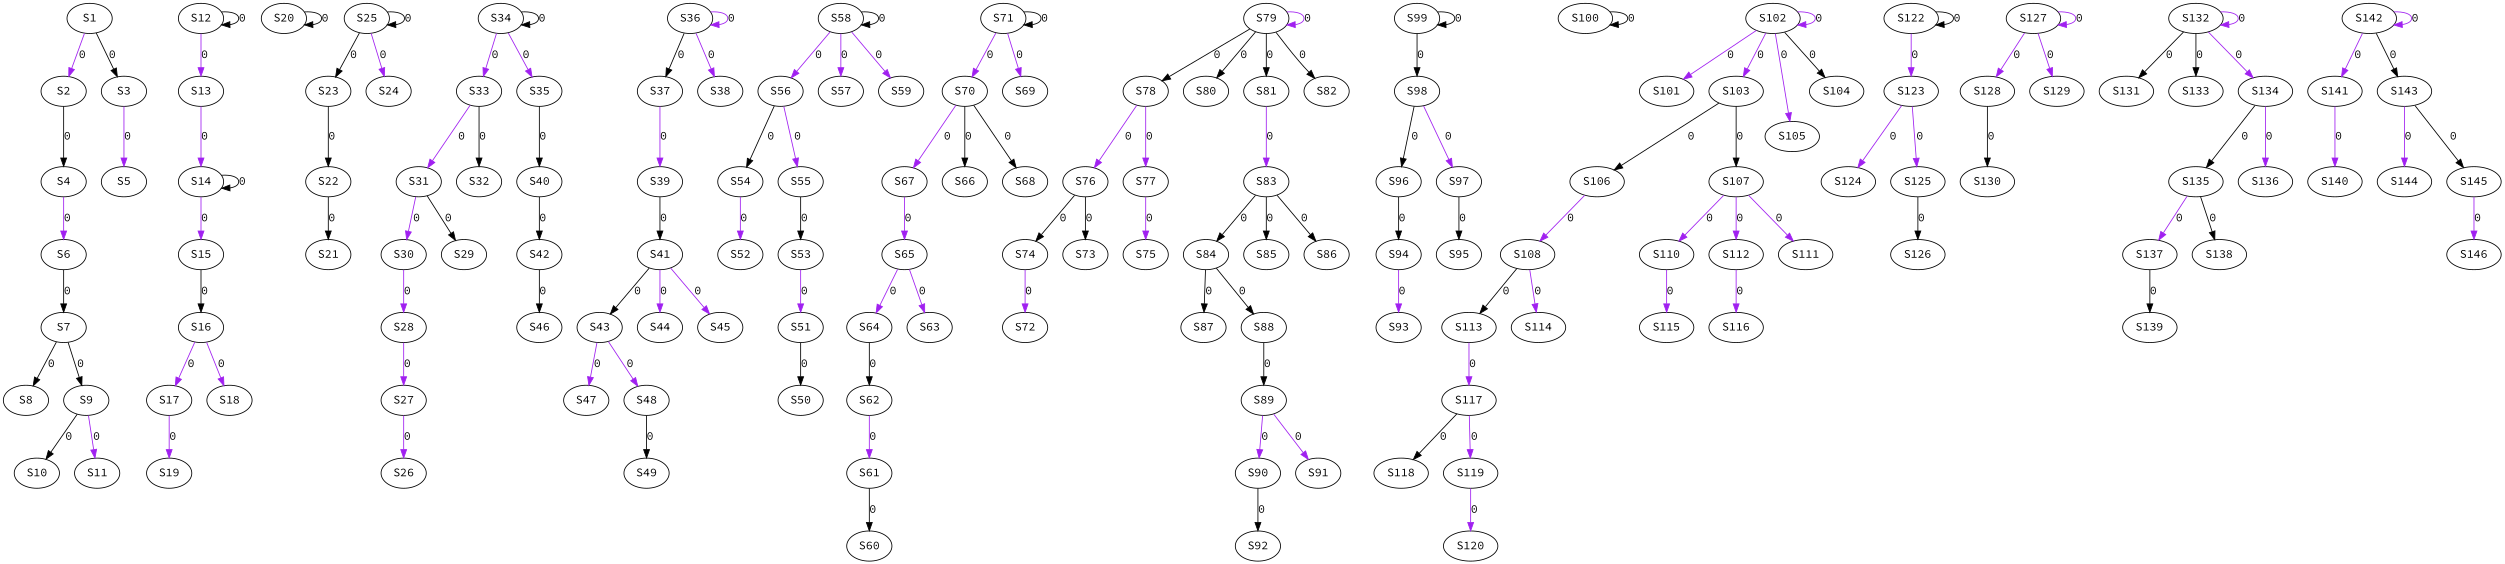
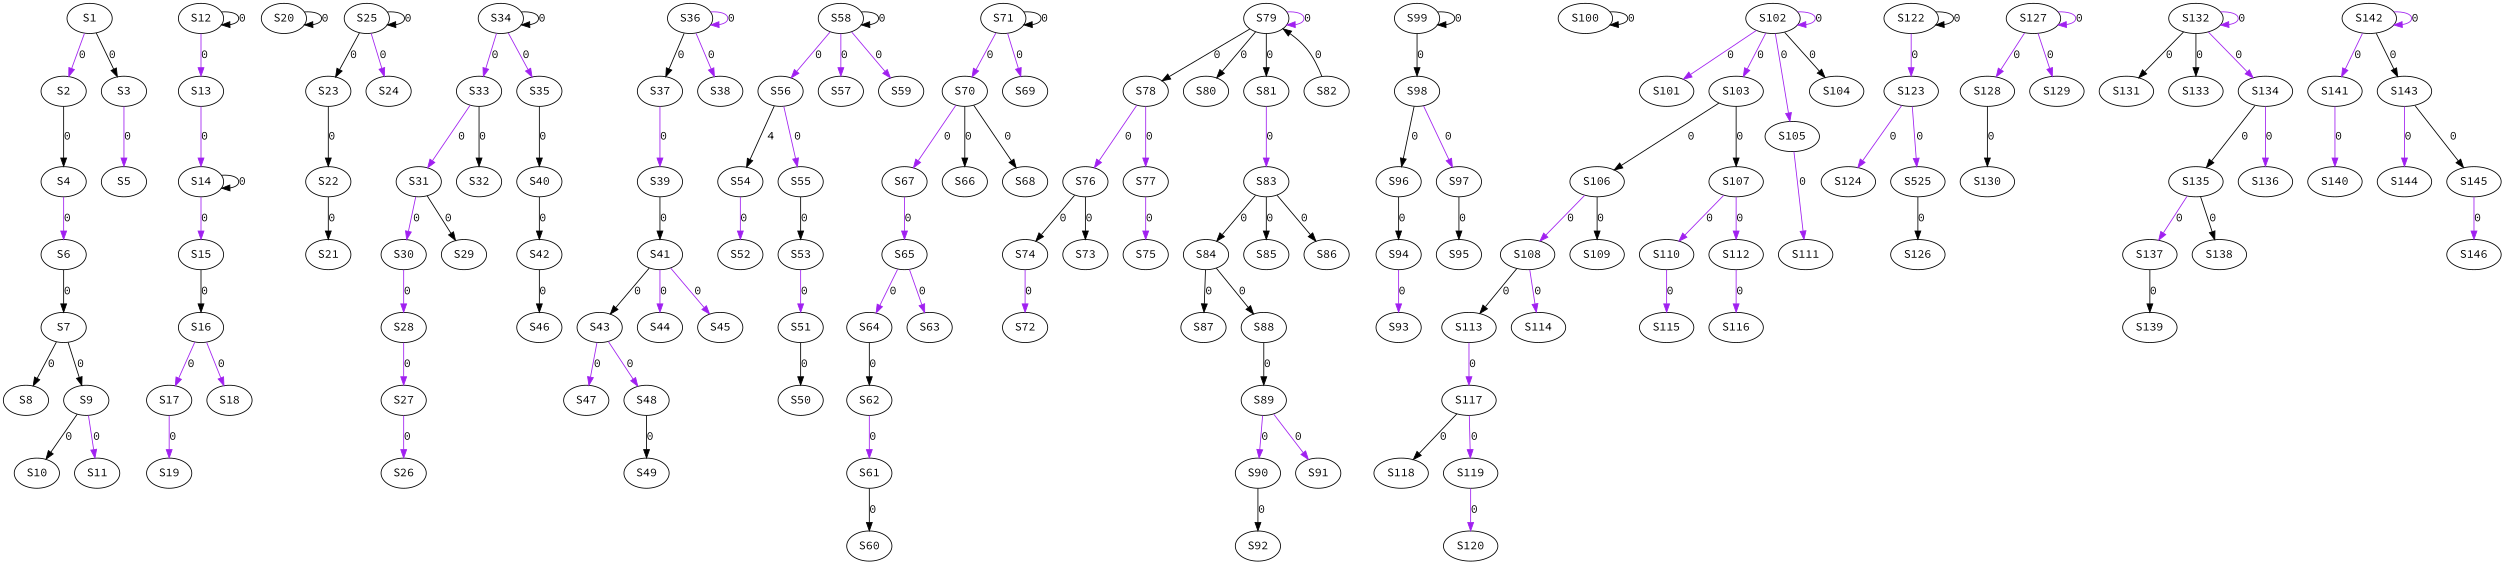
  strict digraph {
    fontname="Source Code Pro"
    node [fontname="Source Code Pro"]
    edge [color=purple fontname="Source Code Pro"]
    S1
    S2
    S3
    S4
    S5
    S6
    S7
    S8
    S9
    S10
    S11
    S12
    S13
    S14
    S15
    S16
    S17
    S18
    S19
    S20
    S22
    S21
    S23
    S25
    S24
    S27
    S26
    S28
    S30
    S31
    S29
    S33
    S32
    S34
    S35
    S40
    S36
    S37
    S38
    S39
    S41
    S42
    S43
    S44
    S45
    S46
    S47
    S48
    S49
    S51
    S50
    S53
    S54
    S52
    S55
    S56
    S58
    S57
    S59
    S61
    S60
    S62
    S64
    S65
    S63
    S67
    S70
    S66
    S68
    S71
    S69
    S74
    S72
    S76
    S73
    S77
    S75
    S78
    S79
    S80
    S81
    S82
    S83
    S84
    S85
    S86
    S87
    S88
    S89
    S90
    S91
    S92
    S94
    S93
    S96
    S97
    S95
    S98
    S99
    S100
    S102
    S101
    S103
    S104
    S105
    S106
    S107
    S108
+   S109
    S110
    S111
    S112
    S113
    S114
    S115
    S116
    S117
    S118
    S119
    S120
    S122
    S123
    S124
-   S125
+   S125 [label=S525]
    S126
    S127
    S128
    S129
    S130
    S132
    S131
    S133
    S134
    S135
    S136
    S137
    S138
    S139
    S141
    S140
    S142
    S143
    S144
    S145
    S146
    S1 -> S2 [label=0]
    S1 -> S3 [color=black label=0]
    S2 -> S4 [color=black label=0]
    S3 -> S5 [label=0]
    S4 -> S6 [label=0]
    S6 -> S7 [color=black label=0]
    S7 -> S8 [color=black label=0]
    S7 -> S9 [color=black label=0]
    S9 -> S10 [color=black label=0]
    S9 -> S11 [label=0]
    S12 -> S12 [color=black label=0]
    S12 -> S13 [label=0]
    S13 -> S14 [label=0]
    S14 -> S14 [color=black label=0]
    S14 -> S15 [label=0]
    S15 -> S16 [color=black label=0]
    S16 -> S17 [label=0]
    S16 -> S18 [label=0]
    S17 -> S19 [label=0]
    S20 -> S20 [color=black label=0]
    S22 -> S21 [color=black label=0]
    S23 -> S22 [color=black label=0]
    S25 -> S23 [color=black label=0]
    S25 -> S25 [color=black label=0]
    S25 -> S24 [label=0]
    S27 -> S26 [label=0]
    S28 -> S27 [label=0]
    S30 -> S28 [label=0]
    S31 -> S30 [label=0]
    S31 -> S29 [color=black label=0]
    S33 -> S31 [label=0]
    S33 -> S32 [color=black label=0]
    S34 -> S33 [label=0]
    S34 -> S34 [color=black label=0]
    S34 -> S35 [label=0]
    S35 -> S40 [color=black label=0]
    S40 -> S42 [color=black label=0]
    S36 -> S36 [label=0]
    S36 -> S37 [color=black label=0]
    S36 -> S38 [label=0]
    S37 -> S39 [label=0]
    S39 -> S41 [color=black label=0]
    S41 -> S43 [color=black label=0]
    S41 -> S44 [label=0]
    S41 -> S45 [label=0]
    S42 -> S46 [color=black label=0]
    S43 -> S47 [label=0]
    S43 -> S48 [label=0]
    S48 -> S49 [color=black label=0]
    S51 -> S50 [color=black label=0]
    S53 -> S51 [label=0]
    S54 -> S52 [label=0]
    S55 -> S53 [color=black label=0]
-   S56 -> S54 [color=black label=0]
+   S56 -> S54 [color=black label=4]
    S56 -> S55 [label=0]
    S58 -> S56 [label=0]
    S58 -> S58 [color=black label=0]
    S58 -> S57 [label=0]
    S58 -> S59 [label=0]
    S61 -> S60 [color=black label=0]
    S62 -> S61 [label=0]
    S64 -> S62 [color=black label=0]
    S65 -> S64 [label=0]
    S65 -> S63 [label=0]
    S67 -> S65 [label=0]
    S70 -> S67 [label=0]
    S70 -> S66 [color=black label=0]
    S70 -> S68 [color=black label=0]
    S71 -> S70 [label=0]
    S71 -> S71 [color=black label=0]
    S71 -> S69 [label=0]
    S74 -> S72 [label=0]
    S76 -> S74 [color=black label=0]
    S76 -> S73 [color=black label=0]
    S77 -> S75 [label=0]
    S78 -> S76 [label=0]
    S78 -> S77 [label=0]
    S79 -> S78 [color=black label=0]
    S79 -> S79 [label=0]
    S79 -> S80 [color=black label=0]
    S79 -> S81 [color=black label=0]
-   S79 -> S82 [color=black label=0]
+   S82 -> S79 [color=black label=0]
    S81 -> S83 [label=0]
    S83 -> S84 [color=black label=0]
    S83 -> S85 [color=black label=0]
    S83 -> S86 [color=black label=0]
    S84 -> S87 [color=black label=0]
    S84 -> S88 [color=black label=0]
    S88 -> S89 [color=black label=0]
    S89 -> S90 [label=0]
    S89 -> S91 [label=0]
    S90 -> S92 [color=black label=0]
    S94 -> S93 [label=0]
    S96 -> S94 [color=black label=0]
    S97 -> S95 [color=black label=0]
    S98 -> S96 [color=black label=0]
    S98 -> S97 [label=0]
    S99 -> S98 [color=black label=0]
    S99 -> S99 [color=black label=0]
    S100 -> S100 [color=black label=0]
    S102 -> S102 [label=0]
    S102 -> S101 [label=0]
    S102 -> S103 [label=0]
    S102 -> S104 [color=black label=0]
    S102 -> S105 [label=0]
    S103 -> S106 [color=black label=0]
    S103 -> S107 [color=black label=0]
    S106 -> S108 [label=0]
+   S106 -> S109 [color=black label=0]
    S107 -> S110 [label=0]
-   S107 -> S111 [label=0]
+   S105 -> S111 [label=0]
    S107 -> S112 [label=0]
    S108 -> S113 [color=black label=0]
    S108 -> S114 [label=0]
    S110 -> S115 [label=0]
    S112 -> S116 [label=0]
    S113 -> S117 [label=0]
    S117 -> S118 [color=black label=0]
    S117 -> S119 [label=0]
    S119 -> S120 [label=0]
    S122 -> S122 [color=black label=0]
    S122 -> S123 [label=0]
    S123 -> S124 [label=0]
    S123 -> S125 [label=0]
    S125 -> S126 [color=black label=0]
    S127 -> S127 [label=0]
    S127 -> S128 [label=0]
    S127 -> S129 [label=0]
    S128 -> S130 [color=black label=0]
    S132 -> S132 [label=0]
    S132 -> S131 [color=black label=0]
    S132 -> S133 [color=black label=0]
    S132 -> S134 [label=0]
    S134 -> S135 [color=black label=0]
    S134 -> S136 [label=0]
    S135 -> S137 [label=0]
    S135 -> S138 [color=black label=0]
    S137 -> S139 [color=black label=0]
    S141 -> S140 [label=0]
    S142 -> S141 [label=0]
    S142 -> S142 [label=0]
    S142 -> S143 [color=black label=0]
    S143 -> S144 [label=0]
    S143 -> S145 [color=black label=0]
    S145 -> S146 [label=0]
  }
